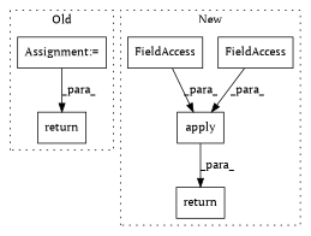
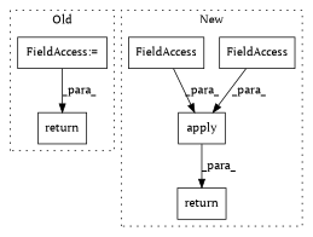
  digraph {
    fontname="PT Serif"
    node [a=41 l=7 shape=box fontname="PT Serif"]
    edge [fontname="PT Serif"]
    n1 [label=return s=500]
-   n2 [a=7 l=1 label="Assignment:=" s=459]
+   n2 [a=7 l=1 label="FieldAccess:=" s=459]
    n3 [a=32 l="6,1" label=apply s="493,610"]
    n4 [a=22 l=12 label=FieldAccess s=566]
    n5 [a=22 l=21 label=FieldAccess s=544]
    n6 [label=return s=466]
    subgraph cluster_1 {
      label=Old
      style=dotted
      n1
      n2
    }
    subgraph cluster_2 {
      label=New
      style=dotted
      n3
      n4
      n5
      n6
    }
    n2 -> n1 [label=_para_]
    n3 -> n6 [label=_para_]
    n4 -> n3 [label=_para_]
    n5 -> n3 [label=_para_]
  }
